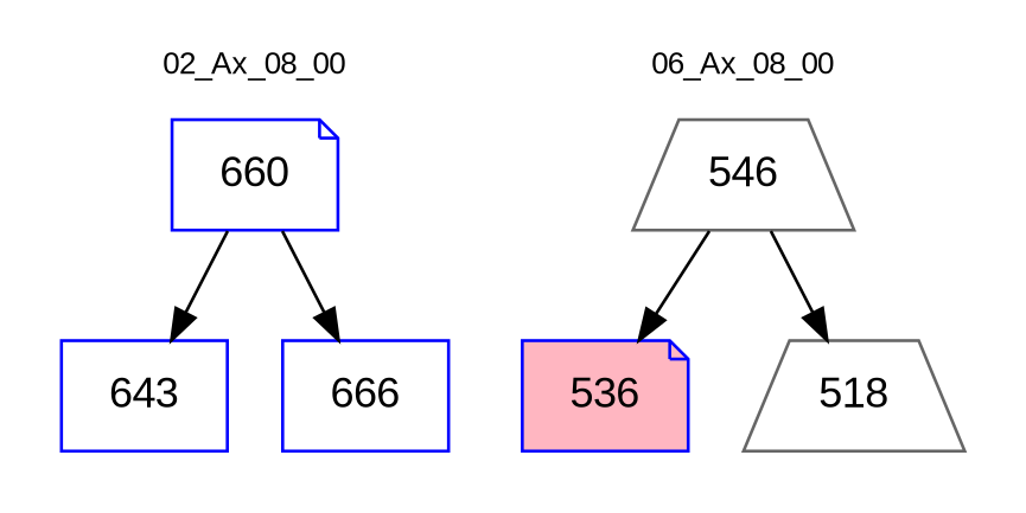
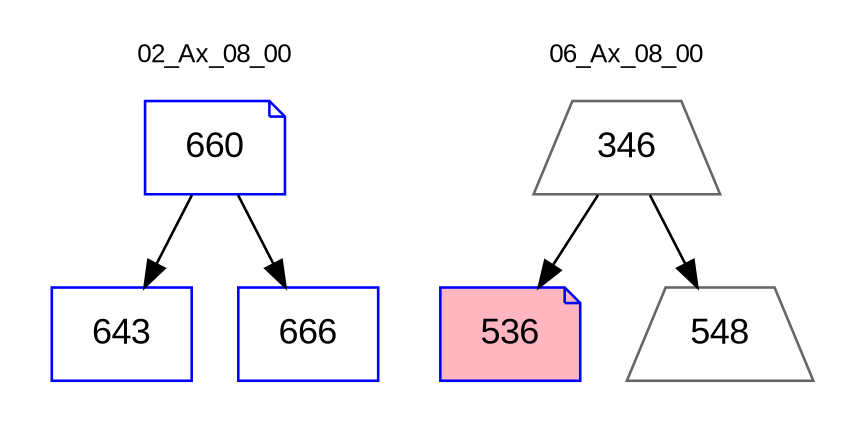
  digraph {
    fontname="Liberation Sans"
    node [color=blue fillcolor=white fontname="Liberation Sans" shape=note style=filled]
    edge [color=black fontname="Liberation Sans"]
    n1 [label=660]
    n2 [label=643 shape=box]
    n3 [label=666 shape=box]
-   n4 [color=gray40 label=546 shape=trapezium]
+   n4 [color=gray40 label=346 shape=trapezium]
    n5 [fillcolor=lightpink label=536]
-   n6 [color=gray40 label=518 shape=trapezium]
+   n6 [color=gray40 label=548 shape=trapezium]
    subgraph cluster_1 {
      color=white
      fontsize=10
      label="02_Ax_08_00"
      n1
      n2
      n3
    }
    subgraph cluster_2 {
      color=white
      fontsize=10
      label="06_Ax_08_00"
      n4
      n5
      n6
    }
    n1 -> n2
    n1 -> n3
    n4 -> n5
    n4 -> n6
  }
